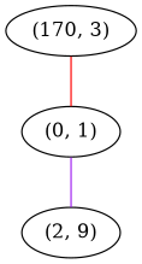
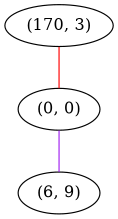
  graph {
-   "(0, 0)" [label="(0, 1)"]
-   "(2, 9)"
+   "(0, 0)"
+   "(2, 9)" [label="(6, 9)"]
    "(170, 3)"
    "(0, 0)" -- "(2, 9)" [color=purple weight=4]
    "(170, 3)" -- "(0, 0)" [color=red weight=1]
  }
